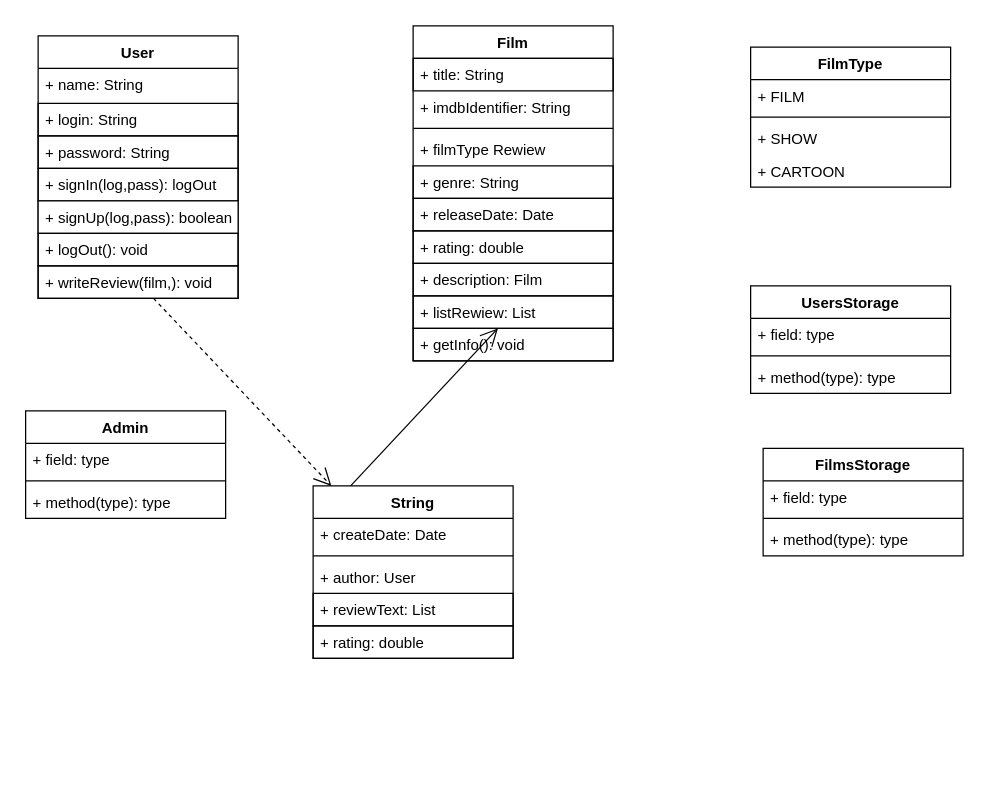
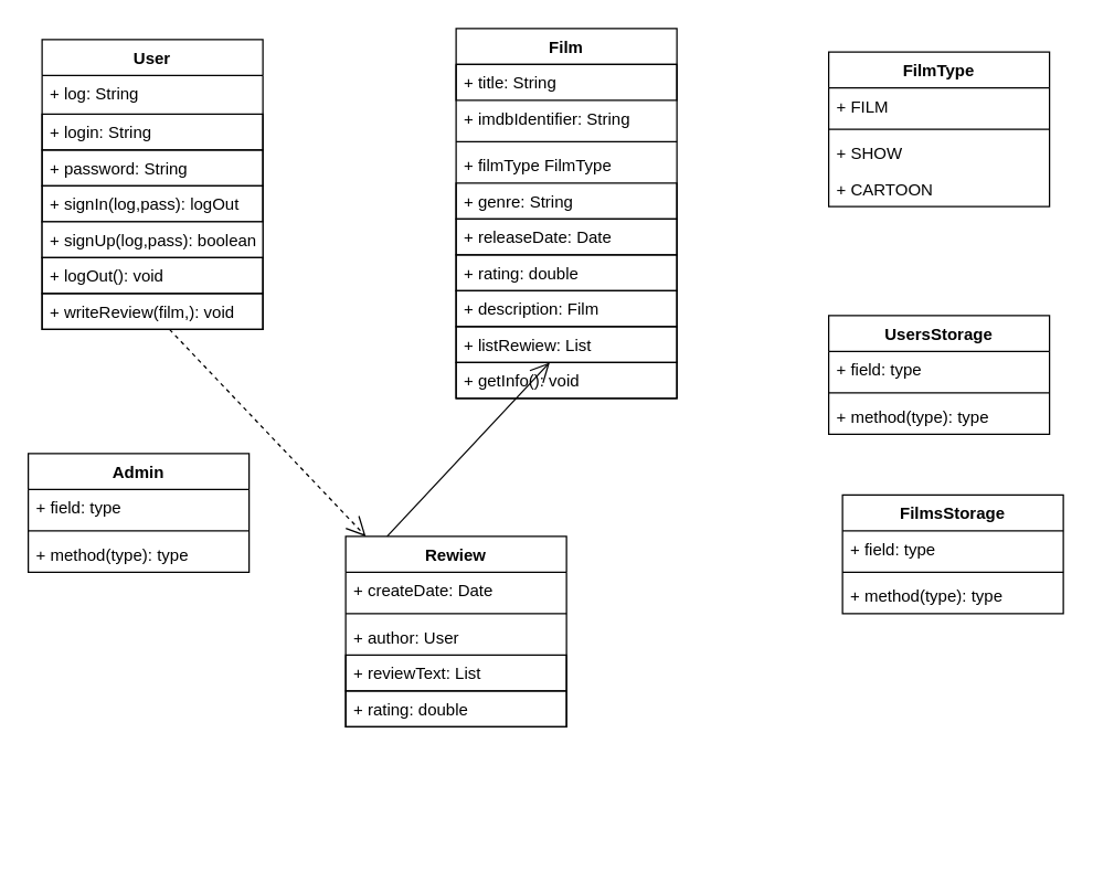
  <mxCell id="0" />
  <mxCell id="1" parent="0" />
  <mxCell id="2" value="User" style="swimlane;fontStyle=1;align=center;verticalAlign=top;childLayout=stackLayout;horizontal=1;startSize=26;horizontalStack=0;resizeParent=1;resizeParentMax=0;resizeLast=0;collapsible=1;marginBottom=0;strokeColor=#000000;fillColor=#ffffff;" vertex="1" parent="1"><mxGeometry x="30" y="28" width="160" height="210" as="geometry"><mxRectangle x="80" y="60" width="60" height="26" as="alternateBounds" /></mxGeometry></mxCell>
- <mxCell id="3" value="+ name: String" style="text;strokeColor=none;fillColor=none;align=left;verticalAlign=top;spacingLeft=4;spacingRight=4;overflow=hidden;rotatable=0;points=[[0,0.5],[1,0.5]];portConstraint=eastwest;" vertex="1" parent="2"><mxGeometry y="26" width="160" height="28" as="geometry" /></mxCell>
+ <mxCell id="3" value="+ log: String" style="text;strokeColor=none;fillColor=none;align=left;verticalAlign=top;spacingLeft=4;spacingRight=4;overflow=hidden;rotatable=0;points=[[0,0.5],[1,0.5]];portConstraint=eastwest;" vertex="1" parent="2"><mxGeometry y="26" width="160" height="28" as="geometry" /></mxCell>
  <mxCell id="4" value="+ login: String" style="text;strokeColor=#000000;fillColor=none;align=left;verticalAlign=top;spacingLeft=4;spacingRight=4;overflow=hidden;rotatable=0;points=[[0,0.5],[1,0.5]];portConstraint=eastwest;" vertex="1" parent="2"><mxGeometry y="54" width="160" height="26" as="geometry" /></mxCell>
  <mxCell id="5" value="+ password: String" style="text;strokeColor=#000000;fillColor=none;align=left;verticalAlign=top;spacingLeft=4;spacingRight=4;overflow=hidden;rotatable=0;points=[[0,0.5],[1,0.5]];portConstraint=eastwest;" vertex="1" parent="2"><mxGeometry y="80" width="160" height="26" as="geometry" /></mxCell>
  <mxCell id="6" value="+ signIn(log,pass): logOut" style="text;strokeColor=#000000;fillColor=none;align=left;verticalAlign=top;spacingLeft=4;spacingRight=4;overflow=hidden;rotatable=0;points=[[0,0.5],[1,0.5]];portConstraint=eastwest;" vertex="1" parent="2"><mxGeometry y="106" width="160" height="26" as="geometry" /></mxCell>
  <mxCell id="7" value="+ signUp(log,pass): boolean" style="text;strokeColor=#000000;fillColor=#ffffff;align=left;verticalAlign=top;spacingLeft=4;spacingRight=4;overflow=hidden;rotatable=0;points=[[0,0.5],[1,0.5]];portConstraint=eastwest;" vertex="1" parent="2"><mxGeometry y="132" width="160" height="26" as="geometry" /></mxCell>
  <mxCell id="8" value="+ logOut(): void" style="text;strokeColor=#000000;fillColor=none;align=left;verticalAlign=top;spacingLeft=4;spacingRight=4;overflow=hidden;rotatable=0;points=[[0,0.5],[1,0.5]];portConstraint=eastwest;" vertex="1" parent="2"><mxGeometry y="158" width="160" height="26" as="geometry" /></mxCell>
  <mxCell id="9" value="+ writeReview(film,): void" style="text;strokeColor=#000000;fillColor=none;align=left;verticalAlign=top;spacingLeft=4;spacingRight=4;overflow=hidden;rotatable=0;points=[[0,0.5],[1,0.5]];portConstraint=eastwest;" vertex="1" parent="2"><mxGeometry y="184" width="160" height="26" as="geometry" /></mxCell>
  <mxCell id="10" value="Film" style="swimlane;fontStyle=1;align=center;verticalAlign=top;childLayout=stackLayout;horizontal=1;startSize=26;horizontalStack=0;resizeParent=1;resizeParentMax=0;resizeLast=0;collapsible=1;marginBottom=0;" vertex="1" parent="1"><mxGeometry x="330" y="20" width="160" height="268" as="geometry" /></mxCell>
  <mxCell id="11" value="+ title: String" style="text;strokeColor=#000000;fillColor=none;align=left;verticalAlign=top;spacingLeft=4;spacingRight=4;overflow=hidden;rotatable=0;points=[[0,0.5],[1,0.5]];portConstraint=eastwest;" vertex="1" parent="10"><mxGeometry y="26" width="160" height="26" as="geometry" /></mxCell>
  <mxCell id="12" value="+ imdbIdentifier: String" style="text;strokeColor=none;fillColor=none;align=left;verticalAlign=top;spacingLeft=4;spacingRight=4;overflow=hidden;rotatable=0;points=[[0,0.5],[1,0.5]];portConstraint=eastwest;" vertex="1" parent="10"><mxGeometry y="52" width="160" height="26" as="geometry" /></mxCell>
  <mxCell id="13" value="" style="line;strokeWidth=1;fillColor=none;align=left;verticalAlign=middle;spacingTop=-1;spacingLeft=3;spacingRight=3;rotatable=0;labelPosition=right;points=[];portConstraint=eastwest;" vertex="1" parent="10"><mxGeometry y="78" width="160" height="8" as="geometry" /></mxCell>
- <mxCell id="14" value="+ filmType Rewiew" style="text;strokeColor=none;fillColor=none;align=left;verticalAlign=top;spacingLeft=4;spacingRight=4;overflow=hidden;rotatable=0;points=[[0,0.5],[1,0.5]];portConstraint=eastwest;" vertex="1" parent="10"><mxGeometry y="86" width="160" height="26" as="geometry" /></mxCell>
+ <mxCell id="14" value="+ filmType FilmType" style="text;strokeColor=none;fillColor=none;align=left;verticalAlign=top;spacingLeft=4;spacingRight=4;overflow=hidden;rotatable=0;points=[[0,0.5],[1,0.5]];portConstraint=eastwest;" vertex="1" parent="10"><mxGeometry y="86" width="160" height="26" as="geometry" /></mxCell>
  <mxCell id="15" value="+ genre: String" style="text;strokeColor=#000000;fillColor=none;align=left;verticalAlign=top;spacingLeft=4;spacingRight=4;overflow=hidden;rotatable=0;points=[[0,0.5],[1,0.5]];portConstraint=eastwest;" vertex="1" parent="10"><mxGeometry y="112" width="160" height="26" as="geometry" /></mxCell>
  <mxCell id="16" value="+ releaseDate: Date" style="text;strokeColor=#000000;fillColor=none;align=left;verticalAlign=top;spacingLeft=4;spacingRight=4;overflow=hidden;rotatable=0;points=[[0,0.5],[1,0.5]];portConstraint=eastwest;" vertex="1" parent="10"><mxGeometry y="138" width="160" height="26" as="geometry" /></mxCell>
  <mxCell id="17" value="+ rating: double" style="text;strokeColor=#000000;fillColor=none;align=left;verticalAlign=top;spacingLeft=4;spacingRight=4;overflow=hidden;rotatable=0;points=[[0,0.5],[1,0.5]];portConstraint=eastwest;" vertex="1" parent="10"><mxGeometry y="164" width="160" height="26" as="geometry" /></mxCell>
  <mxCell id="18" value="+ description: Film" style="text;strokeColor=#000000;fillColor=none;align=left;verticalAlign=top;spacingLeft=4;spacingRight=4;overflow=hidden;rotatable=0;points=[[0,0.5],[1,0.5]];portConstraint=eastwest;" vertex="1" parent="10"><mxGeometry y="190" width="160" height="26" as="geometry" /></mxCell>
  <mxCell id="19" value="+ listRewiew: List" style="text;strokeColor=#000000;fillColor=none;align=left;verticalAlign=top;spacingLeft=4;spacingRight=4;overflow=hidden;rotatable=0;points=[[0,0.5],[1,0.5]];portConstraint=eastwest;" vertex="1" parent="10"><mxGeometry y="216" width="160" height="26" as="geometry" /></mxCell>
  <mxCell id="20" value="+ getInfo(): void" style="text;strokeColor=#000000;fillColor=none;align=left;verticalAlign=top;spacingLeft=4;spacingRight=4;overflow=hidden;rotatable=0;points=[[0,0.5],[1,0.5]];portConstraint=eastwest;" vertex="1" parent="10"><mxGeometry y="242" width="160" height="26" as="geometry" /></mxCell>
  <mxCell id="21" value="FilmType" style="swimlane;fontStyle=1;align=center;verticalAlign=top;childLayout=stackLayout;horizontal=1;startSize=26;horizontalStack=0;resizeParent=1;resizeParentMax=0;resizeLast=0;collapsible=1;marginBottom=0;" vertex="1" parent="1"><mxGeometry x="600" y="37" width="160" height="112" as="geometry" /></mxCell>
  <mxCell id="22" value="+ FILM" style="text;strokeColor=none;fillColor=none;align=left;verticalAlign=top;spacingLeft=4;spacingRight=4;overflow=hidden;rotatable=0;points=[[0,0.5],[1,0.5]];portConstraint=eastwest;" vertex="1" parent="21"><mxGeometry y="26" width="160" height="26" as="geometry" /></mxCell>
  <mxCell id="23" value="" style="line;strokeWidth=1;fillColor=none;align=left;verticalAlign=middle;spacingTop=-1;spacingLeft=3;spacingRight=3;rotatable=0;labelPosition=right;points=[];portConstraint=eastwest;" vertex="1" parent="21"><mxGeometry y="52" width="160" height="8" as="geometry" /></mxCell>
  <mxCell id="24" value="+ SHOW&#10;" style="text;strokeColor=none;fillColor=none;align=left;verticalAlign=top;spacingLeft=4;spacingRight=4;overflow=hidden;rotatable=0;points=[[0,0.5],[1,0.5]];portConstraint=eastwest;" vertex="1" parent="21"><mxGeometry y="60" width="160" height="26" as="geometry" /></mxCell>
  <mxCell id="25" value="+ CARTOON&#10;" style="text;strokeColor=none;fillColor=none;align=left;verticalAlign=top;spacingLeft=4;spacingRight=4;overflow=hidden;rotatable=0;points=[[0,0.5],[1,0.5]];portConstraint=eastwest;" vertex="1" parent="21"><mxGeometry y="86" width="160" height="26" as="geometry" /></mxCell>
- <mxCell id="26" value="String" style="swimlane;fontStyle=1;align=center;verticalAlign=top;childLayout=stackLayout;horizontal=1;startSize=26;horizontalStack=0;resizeParent=1;resizeParentMax=0;resizeLast=0;collapsible=1;marginBottom=0;" vertex="1" parent="1"><mxGeometry x="250" y="388" width="160" height="138" as="geometry" /></mxCell>
+ <mxCell id="26" value="Rewiew" style="swimlane;fontStyle=1;align=center;verticalAlign=top;childLayout=stackLayout;horizontal=1;startSize=26;horizontalStack=0;resizeParent=1;resizeParentMax=0;resizeLast=0;collapsible=1;marginBottom=0;" vertex="1" parent="1"><mxGeometry x="250" y="388" width="160" height="138" as="geometry" /></mxCell>
  <mxCell id="27" value="" style="endArrow=open;endFill=1;endSize=12;html=1;" edge="1" parent="26" target="19"><mxGeometry width="160" relative="1" as="geometry"><mxPoint x="30" as="sourcePoint" /><mxPoint x="190" as="targetPoint" /></mxGeometry></mxCell>
  <mxCell id="28" value="+ createDate: Date" style="text;strokeColor=none;fillColor=none;align=left;verticalAlign=top;spacingLeft=4;spacingRight=4;overflow=hidden;rotatable=0;points=[[0,0.5],[1,0.5]];portConstraint=eastwest;" vertex="1" parent="26"><mxGeometry y="26" width="160" height="26" as="geometry" /></mxCell>
  <mxCell id="29" value="" style="line;strokeWidth=1;fillColor=none;align=left;verticalAlign=middle;spacingTop=-1;spacingLeft=3;spacingRight=3;rotatable=0;labelPosition=right;points=[];portConstraint=eastwest;" vertex="1" parent="26"><mxGeometry y="52" width="160" height="8" as="geometry" /></mxCell>
  <mxCell id="30" value="+ author: User" style="text;strokeColor=none;fillColor=none;align=left;verticalAlign=top;spacingLeft=4;spacingRight=4;overflow=hidden;rotatable=0;points=[[0,0.5],[1,0.5]];portConstraint=eastwest;" vertex="1" parent="26"><mxGeometry y="60" width="160" height="26" as="geometry" /></mxCell>
  <mxCell id="31" value="+ reviewText: List" style="text;strokeColor=#000000;fillColor=none;align=left;verticalAlign=top;spacingLeft=4;spacingRight=4;overflow=hidden;rotatable=0;points=[[0,0.5],[1,0.5]];portConstraint=eastwest;perimeterSpacing=0;strokeWidth=1;" vertex="1" parent="26"><mxGeometry y="86" width="160" height="26" as="geometry" /></mxCell>
  <mxCell id="32" value="+ rating: double" style="text;strokeColor=#000000;fillColor=none;align=left;verticalAlign=top;spacingLeft=4;spacingRight=4;overflow=hidden;rotatable=0;points=[[0,0.5],[1,0.5]];portConstraint=eastwest;perimeterSpacing=0;strokeWidth=1;" vertex="1" parent="26"><mxGeometry y="112" width="160" height="26" as="geometry" /></mxCell>
  <mxCell id="33" value="&lt;br&gt;&lt;br&gt;&lt;br&gt;&lt;br&gt;&lt;br&gt;" style="text;html=1;resizable=0;points=[];autosize=1;align=left;verticalAlign=top;spacingTop=-4;" vertex="1" parent="1"><mxGeometry x="298" y="554" width="20" height="70" as="geometry" /></mxCell>
  <mxCell id="34" value="UsersStorage" style="swimlane;fontStyle=1;align=center;verticalAlign=top;childLayout=stackLayout;horizontal=1;startSize=26;horizontalStack=0;resizeParent=1;resizeParentMax=0;resizeLast=0;collapsible=1;marginBottom=0;strokeColor=#000000;strokeWidth=1;fillColor=#ffffff;" vertex="1" parent="1"><mxGeometry x="600" y="228" width="160" height="86" as="geometry" /></mxCell>
  <mxCell id="35" value="+ field: type" style="text;strokeColor=none;fillColor=none;align=left;verticalAlign=top;spacingLeft=4;spacingRight=4;overflow=hidden;rotatable=0;points=[[0,0.5],[1,0.5]];portConstraint=eastwest;" vertex="1" parent="34"><mxGeometry y="26" width="160" height="26" as="geometry" /></mxCell>
  <mxCell id="36" value="" style="line;strokeWidth=1;fillColor=none;align=left;verticalAlign=middle;spacingTop=-1;spacingLeft=3;spacingRight=3;rotatable=0;labelPosition=right;points=[];portConstraint=eastwest;" vertex="1" parent="34"><mxGeometry y="52" width="160" height="8" as="geometry" /></mxCell>
  <mxCell id="37" value="+ method(type): type" style="text;strokeColor=none;fillColor=none;align=left;verticalAlign=top;spacingLeft=4;spacingRight=4;overflow=hidden;rotatable=0;points=[[0,0.5],[1,0.5]];portConstraint=eastwest;" vertex="1" parent="34"><mxGeometry y="60" width="160" height="26" as="geometry" /></mxCell>
  <mxCell id="38" value="FilmsStorage" style="swimlane;fontStyle=1;align=center;verticalAlign=top;childLayout=stackLayout;horizontal=1;startSize=26;horizontalStack=0;resizeParent=1;resizeParentMax=0;resizeLast=0;collapsible=1;marginBottom=0;strokeColor=#000000;strokeWidth=1;fillColor=#ffffff;" vertex="1" parent="1"><mxGeometry x="610" y="358" width="160" height="86" as="geometry" /></mxCell>
  <mxCell id="39" value="+ field: type" style="text;strokeColor=none;fillColor=none;align=left;verticalAlign=top;spacingLeft=4;spacingRight=4;overflow=hidden;rotatable=0;points=[[0,0.5],[1,0.5]];portConstraint=eastwest;" vertex="1" parent="38"><mxGeometry y="26" width="160" height="26" as="geometry" /></mxCell>
  <mxCell id="40" value="" style="line;strokeWidth=1;fillColor=none;align=left;verticalAlign=middle;spacingTop=-1;spacingLeft=3;spacingRight=3;rotatable=0;labelPosition=right;points=[];portConstraint=eastwest;" vertex="1" parent="38"><mxGeometry y="52" width="160" height="8" as="geometry" /></mxCell>
  <mxCell id="41" value="+ method(type): type" style="text;strokeColor=none;fillColor=none;align=left;verticalAlign=top;spacingLeft=4;spacingRight=4;overflow=hidden;rotatable=0;points=[[0,0.5],[1,0.5]];portConstraint=eastwest;" vertex="1" parent="38"><mxGeometry y="60" width="160" height="26" as="geometry" /></mxCell>
  <mxCell id="42" value="Admin" style="swimlane;fontStyle=1;align=center;verticalAlign=top;childLayout=stackLayout;horizontal=1;startSize=26;horizontalStack=0;resizeParent=1;resizeParentMax=0;resizeLast=0;collapsible=1;marginBottom=0;strokeWidth=1;" vertex="1" parent="1"><mxGeometry x="20" y="328" width="160" height="86" as="geometry" /></mxCell>
  <mxCell id="43" value="+ field: type" style="text;strokeColor=none;fillColor=none;align=left;verticalAlign=top;spacingLeft=4;spacingRight=4;overflow=hidden;rotatable=0;points=[[0,0.5],[1,0.5]];portConstraint=eastwest;" vertex="1" parent="42"><mxGeometry y="26" width="160" height="26" as="geometry" /></mxCell>
  <mxCell id="44" value="" style="line;strokeWidth=1;fillColor=none;align=left;verticalAlign=middle;spacingTop=-1;spacingLeft=3;spacingRight=3;rotatable=0;labelPosition=right;points=[];portConstraint=eastwest;" vertex="1" parent="42"><mxGeometry y="52" width="160" height="8" as="geometry" /></mxCell>
  <mxCell id="45" value="+ method(type): type" style="text;strokeColor=none;fillColor=none;align=left;verticalAlign=top;spacingLeft=4;spacingRight=4;overflow=hidden;rotatable=0;points=[[0,0.5],[1,0.5]];portConstraint=eastwest;" vertex="1" parent="42"><mxGeometry y="60" width="160" height="26" as="geometry" /></mxCell>
  <mxCell id="46" value="" style="endArrow=open;endFill=1;endSize=12;html=1;dashed=1;" edge="1" parent="1" source="9" target="26"><mxGeometry width="160" relative="1" as="geometry"><mxPoint x="100" y="568" as="sourcePoint" /><mxPoint x="170" y="678" as="targetPoint" /></mxGeometry></mxCell>
